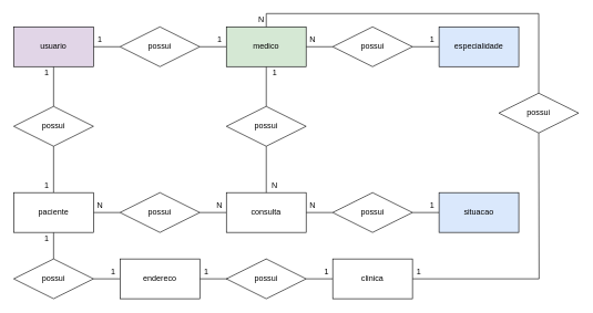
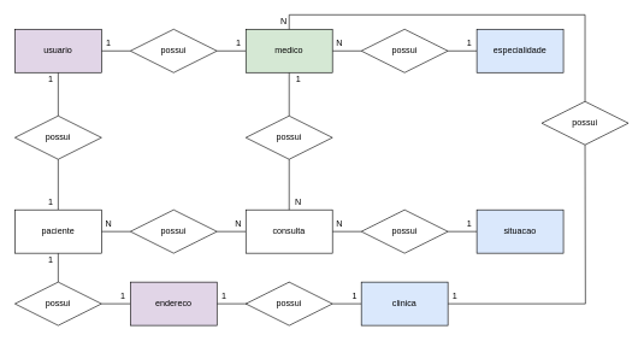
  <mxCell id="0" />
  <mxCell id="1" parent="0" />
  <mxCell id="2" style="edgeStyle=orthogonalEdgeStyle;rounded=0;orthogonalLoop=1;jettySize=auto;html=1;endArrow=none;endFill=0;" parent="1" source="4" target="6" edge="1"><mxGeometry relative="1" as="geometry" /></mxCell>
  <mxCell id="3" style="edgeStyle=orthogonalEdgeStyle;rounded=0;orthogonalLoop=1;jettySize=auto;html=1;endArrow=none;endFill=0;" edge="1" parent="1" source="4" target="11"><mxGeometry relative="1" as="geometry" /></mxCell>
  <mxCell id="4" value="usuario" style="rounded=0;whiteSpace=wrap;html=1;fillColor=#e1d5e7;" parent="1" vertex="1"><mxGeometry x="20" y="40" width="120" height="60" as="geometry" /></mxCell>
  <mxCell id="5" style="edgeStyle=orthogonalEdgeStyle;rounded=0;orthogonalLoop=1;jettySize=auto;html=1;endArrow=none;endFill=0;" parent="1" source="6" target="9" edge="1"><mxGeometry relative="1" as="geometry"><Array as="points"><mxPoint x="80" y="320" /></Array></mxGeometry></mxCell>
  <mxCell id="6" value="possui" style="shape=rhombus;perimeter=rhombusPerimeter;whiteSpace=wrap;html=1;align=center;" parent="1" vertex="1"><mxGeometry x="20" y="160" width="120" height="60" as="geometry" /></mxCell>
  <mxCell id="7" style="edgeStyle=orthogonalEdgeStyle;rounded=0;orthogonalLoop=1;jettySize=auto;html=1;endArrow=none;endFill=0;" edge="1" parent="1" source="9" target="16"><mxGeometry relative="1" as="geometry" /></mxCell>
  <mxCell id="8" style="edgeStyle=orthogonalEdgeStyle;rounded=0;orthogonalLoop=1;jettySize=auto;html=1;endArrow=none;endFill=0;" edge="1" parent="1" source="9" target="24"><mxGeometry relative="1" as="geometry" /></mxCell>
  <mxCell id="9" value="&lt;font style=&quot;vertical-align: inherit&quot;&gt;&lt;font style=&quot;vertical-align: inherit&quot;&gt;paciente&lt;/font&gt;&lt;/font&gt;" style="rounded=0;whiteSpace=wrap;html=1;" parent="1" vertex="1"><mxGeometry x="20" y="290" width="120" height="60" as="geometry" /></mxCell>
  <mxCell id="10" style="edgeStyle=orthogonalEdgeStyle;rounded=0;orthogonalLoop=1;jettySize=auto;html=1;endArrow=none;endFill=0;" edge="1" source="11" target="14" parent="1"><mxGeometry relative="1" as="geometry" /></mxCell>
  <mxCell id="11" value="possui" style="shape=rhombus;perimeter=rhombusPerimeter;whiteSpace=wrap;html=1;align=center;" vertex="1" parent="1"><mxGeometry x="180" y="40" width="120" height="60" as="geometry" /></mxCell>
  <mxCell id="12" style="edgeStyle=orthogonalEdgeStyle;rounded=0;orthogonalLoop=1;jettySize=auto;html=1;exitX=1;exitY=0.5;exitDx=0;exitDy=0;endArrow=none;endFill=0;" edge="1" parent="1" source="14" target="28"><mxGeometry relative="1" as="geometry" /></mxCell>
  <mxCell id="13" style="edgeStyle=orthogonalEdgeStyle;rounded=0;orthogonalLoop=1;jettySize=auto;html=1;endArrow=none;endFill=0;" edge="1" parent="1" source="14" target="31"><mxGeometry relative="1" as="geometry" /></mxCell>
  <mxCell id="14" value="&lt;font style=&quot;vertical-align: inherit&quot;&gt;&lt;font style=&quot;vertical-align: inherit&quot;&gt;&lt;font style=&quot;vertical-align: inherit&quot;&gt;&lt;font style=&quot;vertical-align: inherit&quot;&gt;medico&lt;/font&gt;&lt;/font&gt;&lt;/font&gt;&lt;/font&gt;" style="rounded=0;whiteSpace=wrap;html=1;fillColor=#d5e8d4;" vertex="1" parent="1"><mxGeometry x="340" y="40" width="120" height="60" as="geometry" /></mxCell>
  <mxCell id="15" style="edgeStyle=orthogonalEdgeStyle;rounded=0;orthogonalLoop=1;jettySize=auto;html=1;endArrow=none;endFill=0;" edge="1" parent="1" source="16" target="18"><mxGeometry relative="1" as="geometry" /></mxCell>
  <mxCell id="16" value="possui" style="shape=rhombus;perimeter=rhombusPerimeter;whiteSpace=wrap;html=1;align=center;" vertex="1" parent="1"><mxGeometry x="20" y="390" width="120" height="60" as="geometry" /></mxCell>
  <mxCell id="17" style="edgeStyle=orthogonalEdgeStyle;rounded=0;orthogonalLoop=1;jettySize=auto;html=1;entryX=0.5;entryY=0;entryDx=0;entryDy=0;endArrow=none;endFill=0;" edge="1" parent="1" source="18" target="20"><mxGeometry relative="1" as="geometry"><Array as="points"><mxPoint x="400" y="420" /></Array></mxGeometry></mxCell>
- <mxCell id="18" value="&lt;font style=&quot;vertical-align: inherit&quot;&gt;&lt;font style=&quot;vertical-align: inherit&quot;&gt;&lt;font style=&quot;vertical-align: inherit&quot;&gt;&lt;font style=&quot;vertical-align: inherit&quot;&gt;endereco&lt;/font&gt;&lt;/font&gt;&lt;/font&gt;&lt;/font&gt;" style="rounded=0;whiteSpace=wrap;html=1;" vertex="1" parent="1"><mxGeometry x="180" y="390" width="120" height="60" as="geometry" /></mxCell>
+ <mxCell id="18" value="&lt;font style=&quot;vertical-align: inherit&quot;&gt;&lt;font style=&quot;vertical-align: inherit&quot;&gt;&lt;font style=&quot;vertical-align: inherit&quot;&gt;&lt;font style=&quot;vertical-align: inherit&quot;&gt;endereco&lt;/font&gt;&lt;/font&gt;&lt;/font&gt;&lt;/font&gt;" style="rounded=0;whiteSpace=wrap;html=1;fillColor=#e1d5e7;" vertex="1" parent="1"><mxGeometry x="180" y="390" width="120" height="60" as="geometry" /></mxCell>
  <mxCell id="19" style="edgeStyle=orthogonalEdgeStyle;rounded=0;orthogonalLoop=1;jettySize=auto;html=1;endArrow=none;endFill=0;" edge="1" parent="1" source="20" target="22"><mxGeometry relative="1" as="geometry" /></mxCell>
  <mxCell id="20" value="possui" style="shape=rhombus;perimeter=rhombusPerimeter;whiteSpace=wrap;html=1;align=center;" vertex="1" parent="1"><mxGeometry x="340" y="390" width="120" height="60" as="geometry" /></mxCell>
  <mxCell id="21" style="edgeStyle=orthogonalEdgeStyle;rounded=0;orthogonalLoop=1;jettySize=auto;html=1;endArrow=none;endFill=0;" edge="1" parent="1" source="22"><mxGeometry relative="1" as="geometry"><mxPoint x="810" y="200" as="targetPoint" /></mxGeometry></mxCell>
- <mxCell id="22" value="&lt;font style=&quot;vertical-align: inherit&quot;&gt;&lt;font style=&quot;vertical-align: inherit&quot;&gt;&lt;font style=&quot;vertical-align: inherit&quot;&gt;&lt;font style=&quot;vertical-align: inherit&quot;&gt;&lt;font style=&quot;vertical-align: inherit&quot;&gt;&lt;font style=&quot;vertical-align: inherit&quot;&gt;clinica&lt;/font&gt;&lt;/font&gt;&lt;/font&gt;&lt;/font&gt;&lt;/font&gt;&lt;/font&gt;" style="rounded=0;whiteSpace=wrap;html=1;" vertex="1" parent="1"><mxGeometry x="500" y="390" width="120" height="60" as="geometry" /></mxCell>
+ <mxCell id="22" value="&lt;font style=&quot;vertical-align: inherit&quot;&gt;&lt;font style=&quot;vertical-align: inherit&quot;&gt;&lt;font style=&quot;vertical-align: inherit&quot;&gt;&lt;font style=&quot;vertical-align: inherit&quot;&gt;&lt;font style=&quot;vertical-align: inherit&quot;&gt;&lt;font style=&quot;vertical-align: inherit&quot;&gt;clinica&lt;/font&gt;&lt;/font&gt;&lt;/font&gt;&lt;/font&gt;&lt;/font&gt;&lt;/font&gt;" style="rounded=0;whiteSpace=wrap;html=1;fillColor=#dae8fc;" vertex="1" parent="1"><mxGeometry x="500" y="390" width="120" height="60" as="geometry" /></mxCell>
  <mxCell id="23" style="edgeStyle=orthogonalEdgeStyle;rounded=0;orthogonalLoop=1;jettySize=auto;html=1;endArrow=none;endFill=0;" edge="1" parent="1" source="24" target="26"><mxGeometry relative="1" as="geometry" /></mxCell>
  <mxCell id="24" value="possui" style="shape=rhombus;perimeter=rhombusPerimeter;whiteSpace=wrap;html=1;align=center;" vertex="1" parent="1"><mxGeometry x="180" y="290" width="120" height="60" as="geometry" /></mxCell>
  <mxCell id="25" style="edgeStyle=orthogonalEdgeStyle;rounded=0;orthogonalLoop=1;jettySize=auto;html=1;endArrow=none;endFill=0;" edge="1" parent="1" source="26" target="33"><mxGeometry relative="1" as="geometry" /></mxCell>
  <mxCell id="26" value="&lt;font style=&quot;vertical-align: inherit&quot;&gt;&lt;font style=&quot;vertical-align: inherit&quot;&gt;&lt;font style=&quot;vertical-align: inherit&quot;&gt;&lt;font style=&quot;vertical-align: inherit&quot;&gt;consulta&lt;/font&gt;&lt;/font&gt;&lt;/font&gt;&lt;/font&gt;" style="rounded=0;whiteSpace=wrap;html=1;" vertex="1" parent="1"><mxGeometry x="340" y="290" width="120" height="60" as="geometry" /></mxCell>
  <mxCell id="27" style="edgeStyle=orthogonalEdgeStyle;rounded=0;orthogonalLoop=1;jettySize=auto;html=1;endArrow=none;endFill=0;" edge="1" parent="1" source="28" target="29"><mxGeometry relative="1" as="geometry" /></mxCell>
  <mxCell id="28" value="possui" style="shape=rhombus;perimeter=rhombusPerimeter;whiteSpace=wrap;html=1;align=center;" vertex="1" parent="1"><mxGeometry x="500" y="40" width="120" height="60" as="geometry" /></mxCell>
  <mxCell id="29" value="&lt;font style=&quot;vertical-align: inherit&quot;&gt;&lt;font style=&quot;vertical-align: inherit&quot;&gt;&lt;font style=&quot;vertical-align: inherit&quot;&gt;&lt;font style=&quot;vertical-align: inherit&quot;&gt;especialidade&lt;/font&gt;&lt;/font&gt;&lt;/font&gt;&lt;/font&gt;" style="rounded=0;whiteSpace=wrap;html=1;fillColor=#dae8fc;" vertex="1" parent="1"><mxGeometry x="660" y="40" width="120" height="60" as="geometry" /></mxCell>
  <mxCell id="30" style="edgeStyle=orthogonalEdgeStyle;rounded=0;orthogonalLoop=1;jettySize=auto;html=1;endArrow=none;endFill=0;" edge="1" parent="1" source="31" target="26"><mxGeometry relative="1" as="geometry" /></mxCell>
  <mxCell id="31" value="possui" style="shape=rhombus;perimeter=rhombusPerimeter;whiteSpace=wrap;html=1;align=center;" vertex="1" parent="1"><mxGeometry x="340" y="160" width="120" height="60" as="geometry" /></mxCell>
  <mxCell id="32" style="edgeStyle=orthogonalEdgeStyle;rounded=0;orthogonalLoop=1;jettySize=auto;html=1;endArrow=none;endFill=0;" edge="1" parent="1" source="33" target="34"><mxGeometry relative="1" as="geometry" /></mxCell>
  <mxCell id="33" value="possui" style="shape=rhombus;perimeter=rhombusPerimeter;whiteSpace=wrap;html=1;align=center;" vertex="1" parent="1"><mxGeometry x="500" y="290" width="120" height="60" as="geometry" /></mxCell>
  <mxCell id="34" value="&lt;font style=&quot;vertical-align: inherit&quot;&gt;&lt;font style=&quot;vertical-align: inherit&quot;&gt;&lt;font style=&quot;vertical-align: inherit&quot;&gt;&lt;font style=&quot;vertical-align: inherit&quot;&gt;situacao&lt;/font&gt;&lt;/font&gt;&lt;/font&gt;&lt;/font&gt;" style="rounded=0;whiteSpace=wrap;html=1;fillColor=#dae8fc;" vertex="1" parent="1"><mxGeometry x="660" y="290" width="120" height="60" as="geometry" /></mxCell>
  <mxCell id="35" style="edgeStyle=orthogonalEdgeStyle;rounded=0;orthogonalLoop=1;jettySize=auto;html=1;entryX=0.5;entryY=0;entryDx=0;entryDy=0;endArrow=none;endFill=0;" edge="1" parent="1" source="36" target="14"><mxGeometry relative="1" as="geometry"><Array as="points"><mxPoint x="810" y="20" /><mxPoint x="400" y="20" /></Array></mxGeometry></mxCell>
  <mxCell id="36" value="possui" style="shape=rhombus;perimeter=rhombusPerimeter;whiteSpace=wrap;html=1;align=center;" vertex="1" parent="1"><mxGeometry x="750" y="140" width="120" height="60" as="geometry" /></mxCell>
  <mxCell id="37" value="1" style="text;html=1;strokeColor=none;fillColor=none;align=center;verticalAlign=middle;whiteSpace=wrap;rounded=0;" vertex="1" parent="1"><mxGeometry x="130" y="50" width="40" height="20" as="geometry" /></mxCell>
  <mxCell id="38" value="1" style="text;html=1;strokeColor=none;fillColor=none;align=center;verticalAlign=middle;whiteSpace=wrap;rounded=0;" vertex="1" parent="1"><mxGeometry x="310" y="50" width="40" height="20" as="geometry" /></mxCell>
  <mxCell id="39" value="1" style="text;html=1;strokeColor=none;fillColor=none;align=center;verticalAlign=middle;whiteSpace=wrap;rounded=0;" vertex="1" parent="1"><mxGeometry x="50" y="100" width="40" height="20" as="geometry" /></mxCell>
  <mxCell id="40" value="1" style="text;html=1;strokeColor=none;fillColor=none;align=center;verticalAlign=middle;whiteSpace=wrap;rounded=0;" vertex="1" parent="1"><mxGeometry x="50" y="270" width="40" height="20" as="geometry" /></mxCell>
  <mxCell id="41" value="1" style="text;html=1;strokeColor=none;fillColor=none;align=center;verticalAlign=middle;whiteSpace=wrap;rounded=0;" vertex="1" parent="1"><mxGeometry x="50" y="350" width="40" height="20" as="geometry" /></mxCell>
  <mxCell id="42" value="1" style="text;html=1;strokeColor=none;fillColor=none;align=center;verticalAlign=middle;whiteSpace=wrap;rounded=0;" vertex="1" parent="1"><mxGeometry x="150" y="400" width="40" height="20" as="geometry" /></mxCell>
  <mxCell id="43" value="1" style="text;html=1;strokeColor=none;fillColor=none;align=center;verticalAlign=middle;whiteSpace=wrap;rounded=0;" vertex="1" parent="1"><mxGeometry x="471" y="400" width="40" height="20" as="geometry" /></mxCell>
  <mxCell id="44" value="N" style="text;html=1;strokeColor=none;fillColor=none;align=center;verticalAlign=middle;whiteSpace=wrap;rounded=0;" vertex="1" parent="1"><mxGeometry x="130" y="300" width="40" height="20" as="geometry" /></mxCell>
  <mxCell id="45" value="N" style="text;html=1;strokeColor=none;fillColor=none;align=center;verticalAlign=middle;whiteSpace=wrap;rounded=0;" vertex="1" parent="1"><mxGeometry x="310" y="300" width="40" height="20" as="geometry" /></mxCell>
  <mxCell id="46" value="N" style="text;html=1;strokeColor=none;fillColor=none;align=center;verticalAlign=middle;whiteSpace=wrap;rounded=0;" vertex="1" parent="1"><mxGeometry x="450" y="300" width="40" height="20" as="geometry" /></mxCell>
  <mxCell id="47" value="1" style="text;html=1;strokeColor=none;fillColor=none;align=center;verticalAlign=middle;whiteSpace=wrap;rounded=0;" vertex="1" parent="1"><mxGeometry x="630" y="300" width="40" height="20" as="geometry" /></mxCell>
  <mxCell id="48" value="1" style="text;html=1;strokeColor=none;fillColor=none;align=center;verticalAlign=middle;whiteSpace=wrap;rounded=0;" vertex="1" parent="1"><mxGeometry x="290" y="400" width="40" height="20" as="geometry" /></mxCell>
  <mxCell id="49" value="N" style="text;html=1;strokeColor=none;fillColor=none;align=center;verticalAlign=middle;whiteSpace=wrap;rounded=0;" vertex="1" parent="1"><mxGeometry x="393" y="270" width="40" height="20" as="geometry" /></mxCell>
  <mxCell id="50" value="1" style="text;html=1;strokeColor=none;fillColor=none;align=center;verticalAlign=middle;whiteSpace=wrap;rounded=0;" vertex="1" parent="1"><mxGeometry x="393" y="100" width="40" height="20" as="geometry" /></mxCell>
  <mxCell id="51" value="1" style="text;html=1;strokeColor=none;fillColor=none;align=center;verticalAlign=middle;whiteSpace=wrap;rounded=0;" vertex="1" parent="1"><mxGeometry x="610" y="400" width="40" height="20" as="geometry" /></mxCell>
  <mxCell id="52" value="N" style="text;html=1;strokeColor=none;fillColor=none;align=center;verticalAlign=middle;whiteSpace=wrap;rounded=0;" vertex="1" parent="1"><mxGeometry x="373" y="20" width="40" height="20" as="geometry" /></mxCell>
  <mxCell id="53" value="N" style="text;html=1;strokeColor=none;fillColor=none;align=center;verticalAlign=middle;whiteSpace=wrap;rounded=0;" vertex="1" parent="1"><mxGeometry x="450" y="50" width="40" height="20" as="geometry" /></mxCell>
  <mxCell id="54" value="1" style="text;html=1;strokeColor=none;fillColor=none;align=center;verticalAlign=middle;whiteSpace=wrap;rounded=0;" vertex="1" parent="1"><mxGeometry x="630" y="50" width="40" height="20" as="geometry" /></mxCell>
